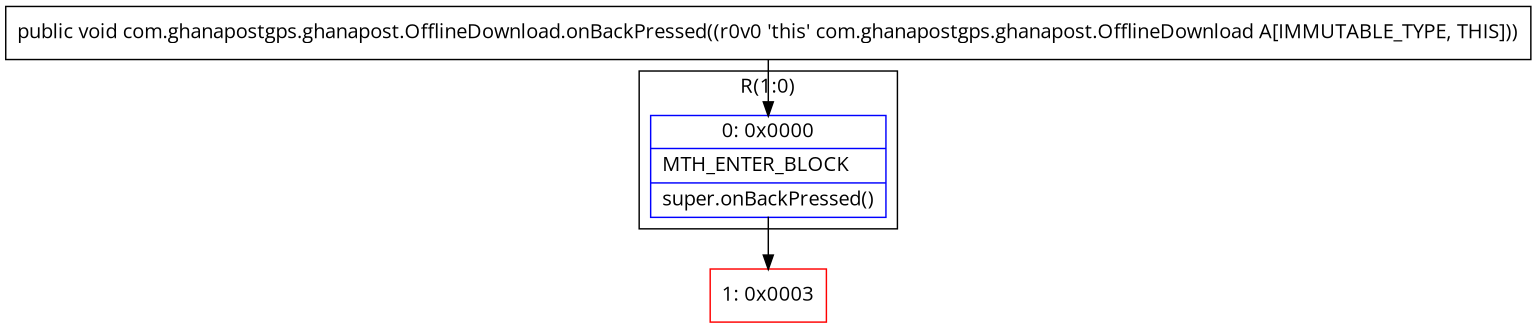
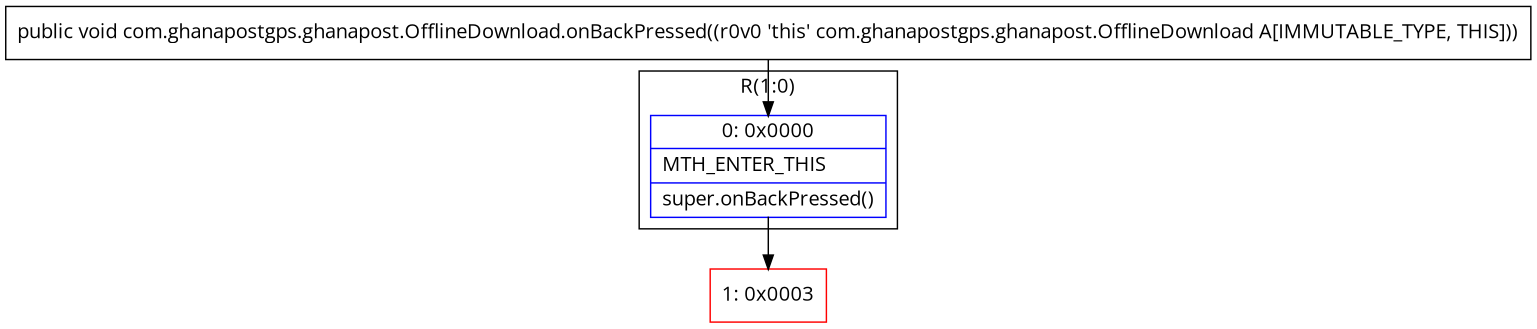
  digraph {
    fontname="Open Sans"
    node [shape=record fontname="Open Sans"]
    edge [fontname="Open Sans"]
-   n1 [color=blue label="{0\:\ 0x0000|MTH_ENTER_BLOCK\l|super.onBackPressed()\l}"]
+   n1 [color=blue label="{0\:\ 0x0000|MTH_ENTER_THIS\l|super.onBackPressed()\l}"]
    n2 [color=red label="{1\:\ 0x0003}"]
    n3 [label="{public void com.ghanapostgps.ghanapost.OfflineDownload.onBackPressed((r0v0 'this' com.ghanapostgps.ghanapost.OfflineDownload A[IMMUTABLE_TYPE, THIS])) }"]
    subgraph cluster_1 {
      label="R(1:0)"
      n1
    }
    n1 -> n2
    n3 -> n1
  }
